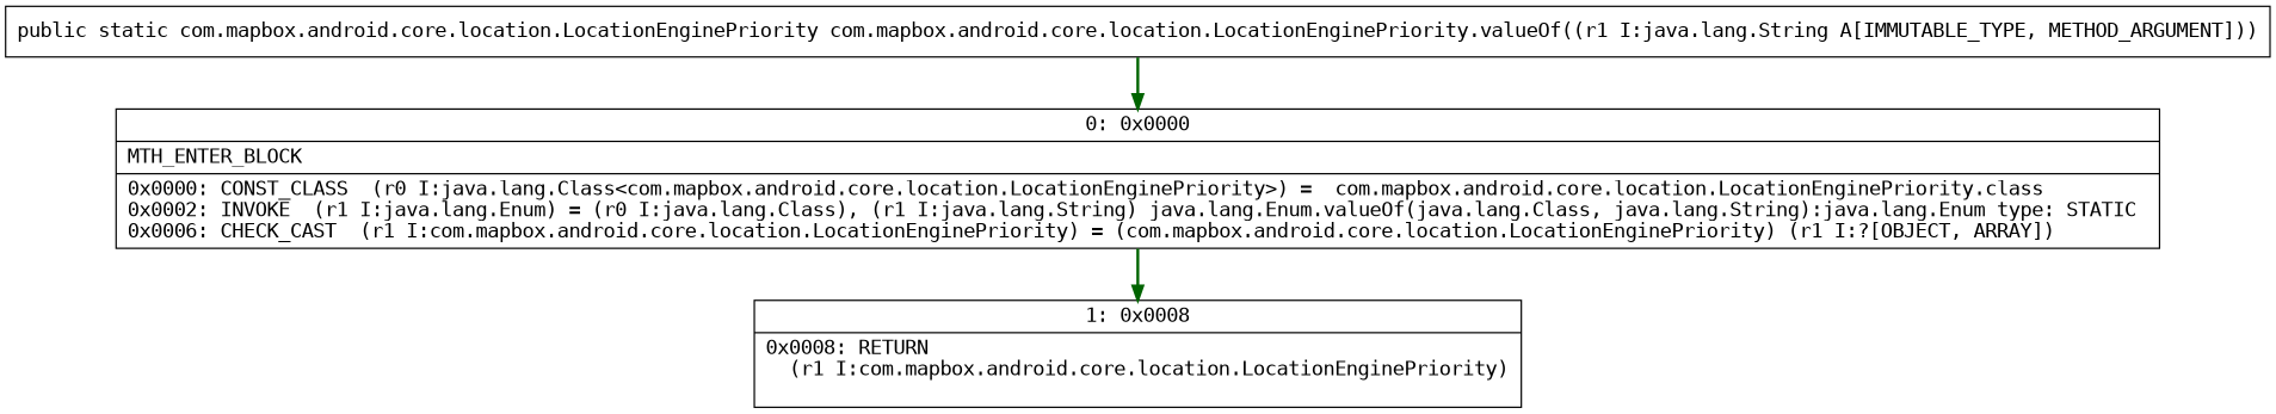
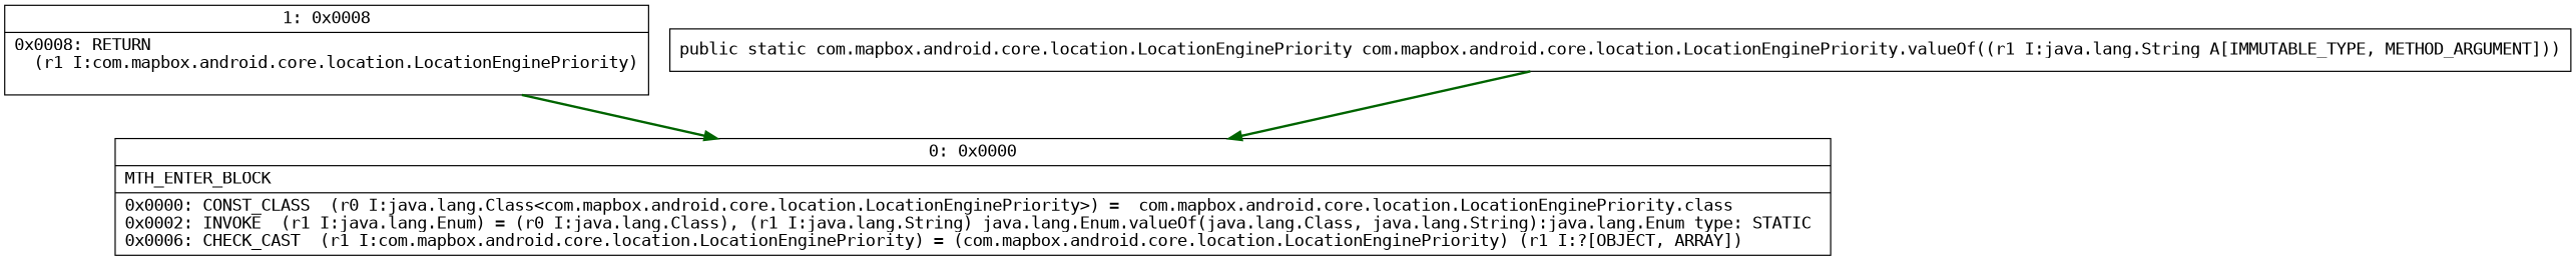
  digraph {
    fontname="DejaVu Sans Mono"
    node [shape=record fontname="DejaVu Sans Mono"]
    edge [color=darkgreen style=bold fontname="DejaVu Sans Mono"]
    n1 [label="{0\:\ 0x0000|MTH_ENTER_BLOCK\l|0x0000: CONST_CLASS  (r0 I:java.lang.Class\<com.mapbox.android.core.location.LocationEnginePriority\>) =  com.mapbox.android.core.location.LocationEnginePriority.class \l0x0002: INVOKE  (r1 I:java.lang.Enum) = (r0 I:java.lang.Class), (r1 I:java.lang.String) java.lang.Enum.valueOf(java.lang.Class, java.lang.String):java.lang.Enum type: STATIC \l0x0006: CHECK_CAST  (r1 I:com.mapbox.android.core.location.LocationEnginePriority) = (com.mapbox.android.core.location.LocationEnginePriority) (r1 I:?[OBJECT, ARRAY]) \l}"]
    n2 [label="{1\:\ 0x0008|0x0008: RETURN  \l  (r1 I:com.mapbox.android.core.location.LocationEnginePriority)\l \l}"]
    n3 [label="{public static com.mapbox.android.core.location.LocationEnginePriority com.mapbox.android.core.location.LocationEnginePriority.valueOf((r1 I:java.lang.String A[IMMUTABLE_TYPE, METHOD_ARGUMENT])) }"]
-   n1 -> n2
+   n2 -> n1
    n3 -> n1
  }
